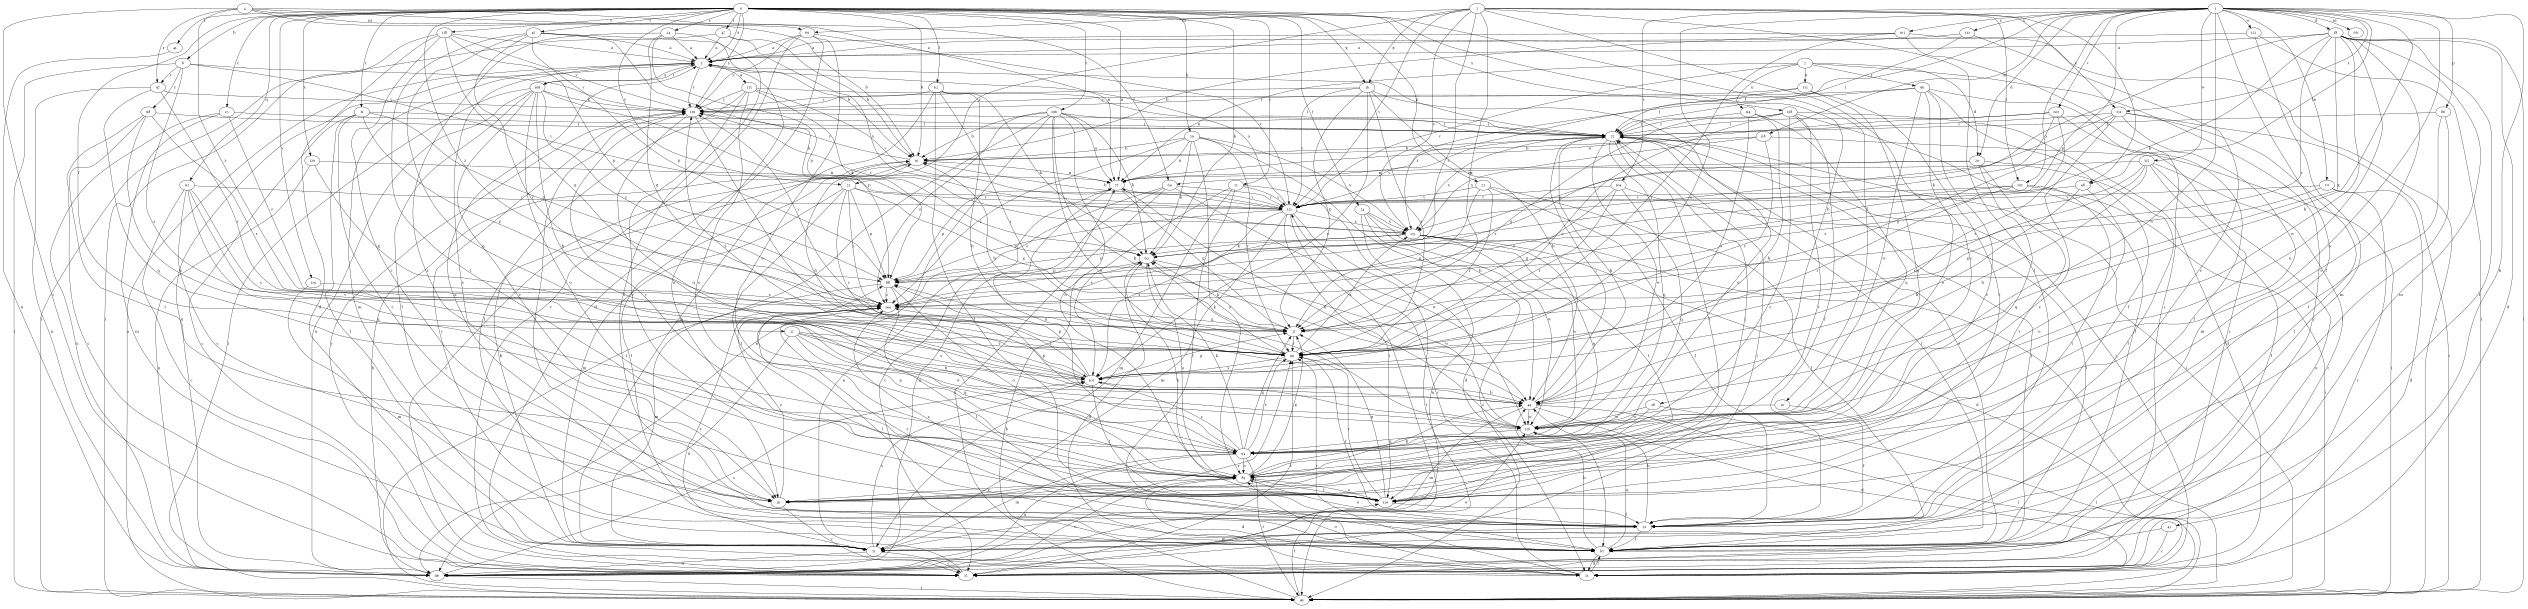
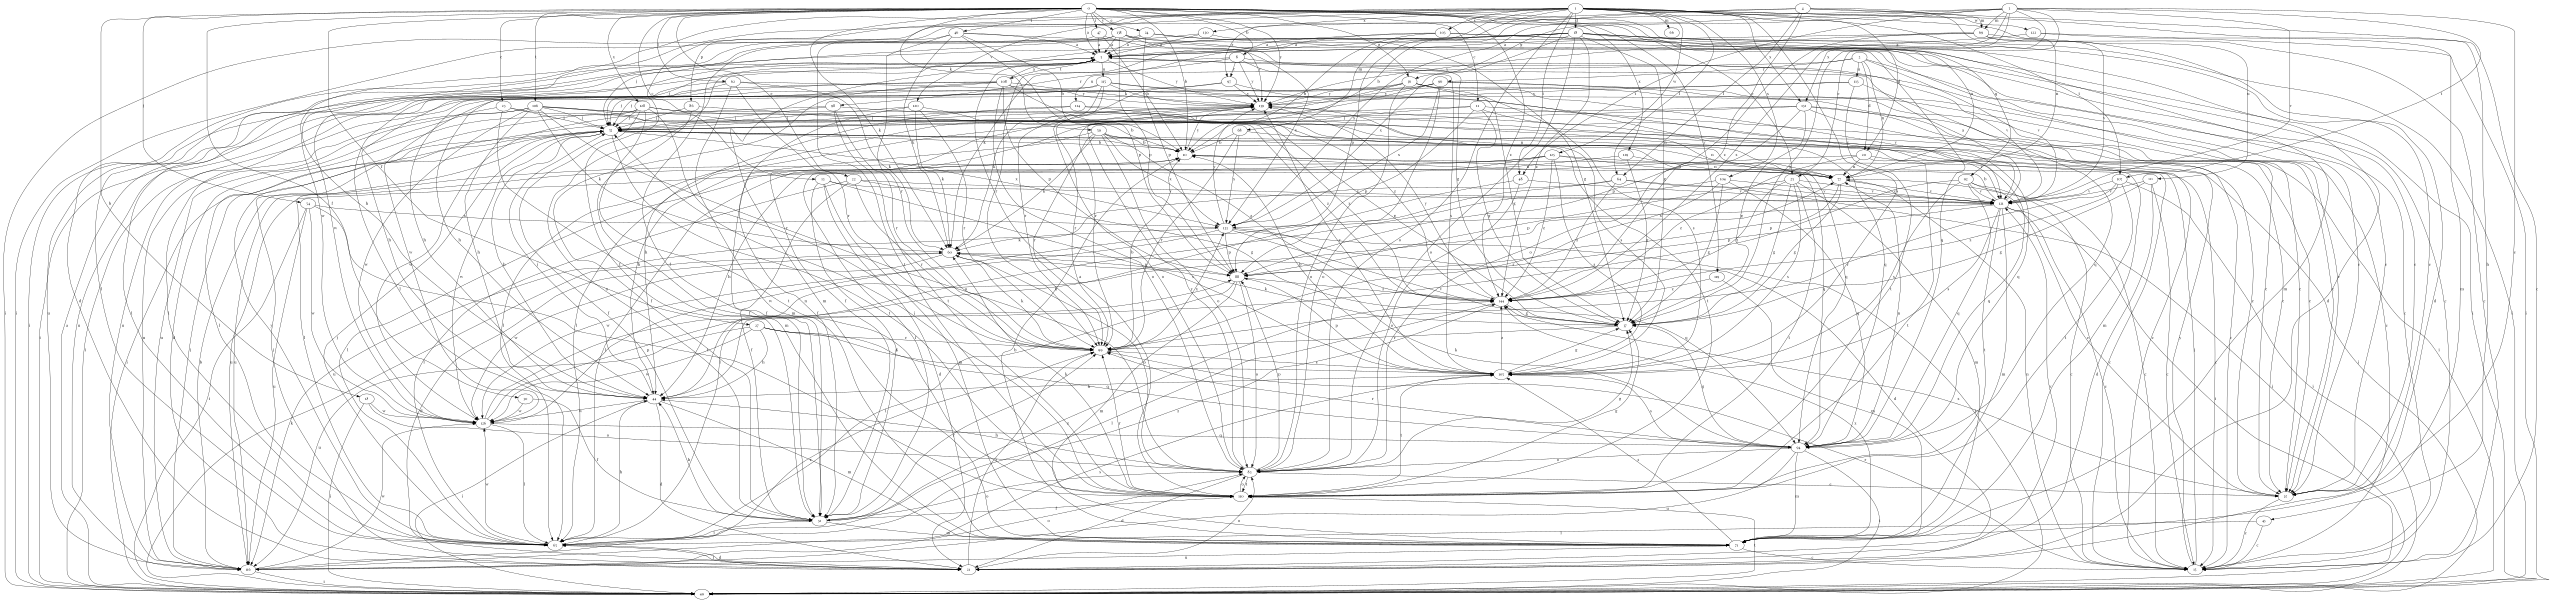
  strict digraph {
    fontname="Playfair Display"
    node [fontname="Playfair Display"]
    edge [fontname="Playfair Display"]
    0
    5
    8
    10
    11
    13
    22
    23
    24
    25
    27
    28
    30
    36
-   45
    46
    47
    54
    59
    60
    62
    77
    92
    106
    119
    128
    129
    138
    139
    144
    26
    55
    71
    108
    115
    116
    105
    121
    97
    49
    98
    15
    65
    88
    37
    32
    21
    99
    110
    44
    126
    94
    83
    133
    1
    18
    20
    43
    48
    64
    66
    68
    86
    103
    104
    107
    111
    120
    122
    125
    130
    132
    2
    96
    113
    114
    3
    69
    4
    0 -> 5 [label=a]
    0 -> 8 [label=b]
    0 -> 10 [label=b]
    0 -> 11 [label=c]
    0 -> 13 [label=c]
    0 -> 22 [label=e]
    0 -> 23 [label=e]
    0 -> 24 [label=e]
    0 -> 25 [label=e]
    0 -> 27 [label=f]
    0 -> 28 [label=b]
    0 -> 30 [label=f]
    0 -> 36 [label=g]
-   0 -> 45 [label=i]
    0 -> 46 [label=i]
    0 -> 47 [label=i]
    0 -> 54 [label=j]
    0 -> 59 [label=k]
    0 -> 60 [label=k]
    0 -> 62 [label=l]
    0 -> 77 [label=n]
    0 -> 92 [label=q]
    0 -> 106 [label=t]
    0 -> 119 [label=v]
    0 -> 128 [label=x]
    0 -> 129 [label=x]
    0 -> 138 [label=y]
    0 -> 139 [label=y]
    0 -> 144 [label=z]
    5 -> 139 [label=y]
    5 -> 26 [label=e]
    5 -> 55 [label=j]
    5 -> 71 [label=m]
    5 -> 108 [label=t]
    5 -> 115 [label=u]
    5 -> 116 [label=u]
    8 -> 139 [label=y]
    8 -> 105 [label=s]
    8 -> 121 [label=v]
    8 -> 97 [label=r]
    8 -> 49 [label=i]
    8 -> 98 [label=r]
    10 -> 77 [label=n]
    10 -> 139 [label=y]
    10 -> 15 [label=c]
    10 -> 65 [label=l]
    11 -> 26 [label=e]
    11 -> 55 [label=j]
    11 -> 15 [label=c]
    11 -> 65 [label=l]
    11 -> 88 [label=p]
    11 -> 37 [label=g]
    13 -> 71 [label=m]
    13 -> 105 [label=s]
    13 -> 121 [label=v]
    13 -> 32 [label=f]
    13 -> 21 [label=d]
    22 -> 121 [label=v]
    22 -> 65 [label=l]
    22 -> 37 [label=g]
    22 -> 32 [label=f]
    22 -> 99 [label=r]
    23 -> 144 [label=z]
    23 -> 55 [label=j]
    23 -> 71 [label=m]
    23 -> 116 [label=u]
    24 -> 5 [label=a]
    24 -> 26 [label=e]
    24 -> 65 [label=l]
    24 -> 88 [label=p]
    24 -> 37 [label=g]
    25 -> 144 [label=z]
    25 -> 71 [label=m]
    25 -> 105 [label=s]
    25 -> 121 [label=v]
    25 -> 88 [label=p]
    25 -> 37 [label=g]
    25 -> 110 [label=t]
    27 -> 116 [label=u]
    27 -> 105 [label=s]
    27 -> 99 [label=r]
    27 -> 44 [label=h]
    27 -> 126 [label=w]
    27 -> 94 [label=q]
    28 -> 49 [label=i]
    28 -> 126 [label=w]
    28 -> 83 [label=o]
    30 -> 32 [label=f]
    30 -> 126 [label=w]
    36 -> 139 [label=y]
    36 -> 105 [label=s]
    36 -> 121 [label=v]
    36 -> 37 [label=g]
    36 -> 99 [label=r]
    36 -> 44 [label=h]
    36 -> 83 [label=o]
-   45 -> 116 [label=u]
    46 -> 5 [label=a]
    46 -> 10 [label=b]
    46 -> 60 [label=k]
    46 -> 88 [label=p]
    46 -> 99 [label=r]
    46 -> 110 [label=t]
    46 -> 94 [label=q]
    47 -> 5 [label=a]
    47 -> 10 [label=b]
    47 -> 49 [label=i]
    47 -> 133 [label=x]
    54 -> 116 [label=u]
    54 -> 49 [label=i]
    54 -> 110 [label=t]
    54 -> 126 [label=w]
    54 -> 133 [label=x]
    59 -> 10 [label=b]
    59 -> 60 [label=k]
    59 -> 77 [label=n]
    59 -> 144 [label=z]
    59 -> 99 [label=r]
    59 -> 44 [label=h]
    59 -> 83 [label=o]
    59 -> 133 [label=x]
    60 -> 88 [label=p]
    60 -> 21 [label=d]
    60 -> 126 [label=w]
    60 -> 83 [label=o]
    62 -> 60 [label=k]
    62 -> 139 [label=y]
    62 -> 71 [label=m]
    62 -> 65 [label=l]
    62 -> 99 [label=r]
    62 -> 44 [label=h]
    77 -> 121 [label=v]
    77 -> 15 [label=c]
    77 -> 88 [label=p]
    77 -> 37 [label=g]
    92 -> 26 [label=e]
    92 -> 105 [label=s]
    92 -> 121 [label=v]
    92 -> 15 [label=c]
    92 -> 44 [label=v]
    92 -> 94 [label=q]
    106 -> 10 [label=b]
    106 -> 60 [label=k]
    106 -> 77 [label=n]
    106 -> 144 [label=z]
    106 -> 55 [label=j]
    106 -> 116 [label=u]
    106 -> 49 [label=i]
    106 -> 44 [label=h]
    106 -> 126 [label=w]
    106 -> 83 [label=o]
    119 -> 144 [label=z]
    119 -> 71 [label=m]
    128 -> 26 [label=e]
    128 -> 55 [label=j]
    128 -> 65 [label=l]
    128 -> 37 [label=g]
    128 -> 32 [label=f]
    128 -> 21 [label=d]
    128 -> 99 [label=r]
    128 -> 110 [label=t]
    129 -> 77 [label=n]
    129 -> 116 [label=u]
    129 -> 37 [label=g]
    138 -> 5 [label=a]
    138 -> 139 [label=y]
    138 -> 26 [label=e]
    138 -> 49 [label=i]
    138 -> 88 [label=p]
    138 -> 37 [label=g]
    138 -> 21 [label=d]
    139 -> 55 [label=j]
    139 -> 32 [label=f]
    139 -> 99 [label=r]
    139 -> 94 [label=q]
    144 -> 139 [label=y]
    144 -> 65 [label=l]
    144 -> 37 [label=g]
    26 -> 144 [label=z]
    26 -> 15 [label=c]
    55 -> 10 [label=b]
    55 -> 121 [label=v]
    55 -> 49 [label=i]
    55 -> 65 [label=l]
    55 -> 110 [label=t]
    55 -> 44 [label=h]
    55 -> 126 [label=w]
    55 -> 94 [label=q]
    55 -> 133 [label=x]
    71 -> 10 [label=b]
    71 -> 144 [label=z]
    71 -> 116 [label=u]
    71 -> 105 [label=s]
    71 -> 15 [label=c]
    108 -> 5 [label=a]
    108 -> 139 [label=k]
    108 -> 144 [label=z]
    108 -> 26 [label=e]
    108 -> 116 [label=u]
    108 -> 49 [label=i]
    108 -> 88 [label=p]
    108 -> 32 [label=f]
    108 -> 44 [label=h]
    108 -> 83 [label=o]
    115 -> 60 [label=k]
    115 -> 139 [label=y]
    115 -> 26 [label=e]
    115 -> 55 [label=j]
    115 -> 121 [label=v]
    115 -> 65 [label=l]
    115 -> 83 [label=o]
    116 -> 10 [label=b]
    116 -> 55 [label=j]
    116 -> 105 [label=s]
    116 -> 49 [label=i]
    116 -> 99 [label=r]
    116 -> 126 [label=w]
    116 -> 83 [label=o]
    105 -> 10 [label=b]
    105 -> 139 [label=y]
    105 -> 144 [label=z]
    105 -> 88 [label=p]
    105 -> 37 [label=g]
    105 -> 110 [label=t]
    105 -> 44 [label=h]
    121 -> 5 [label=a]
    121 -> 10 [label=b]
    121 -> 71 [label=m]
    121 -> 105 [label=s]
    121 -> 49 [label=i]
    121 -> 15 [label=c]
    121 -> 88 [label=p]
    121 -> 110 [label=t]
    121 -> 133 [label=x]
    97 -> 139 [label=y]
    97 -> 116 [label=u]
    97 -> 99 [label=r]
    97 -> 94 [label=q]
    49 -> 5 [label=a]
    49 -> 60 [label=k]
    49 -> 110 [label=t]
    98 -> 55 [label=j]
    98 -> 15 [label=c]
    98 -> 99 [label=r]
    98 -> 110 [label=t]
    98 -> 126 [label=w]
    15 -> 77 [label=n]
    15 -> 139 [label=y]
    15 -> 55 [label=j]
    15 -> 99 [label=r]
    65 -> 139 [label=y]
    65 -> 144 [label=z]
    65 -> 55 [label=j]
    65 -> 21 [label=d]
    65 -> 44 [label=h]
    65 -> 126 [label=w]
    88 -> 144 [label=z]
    88 -> 71 [label=m]
    88 -> 65 [label=l]
    88 -> 83 [label=o]
    37 -> 60 [label=k]
    37 -> 99 [label=r]
    32 -> 5 [label=a]
    32 -> 144 [label=z]
    32 -> 71 [label=m]
    32 -> 65 [label=l]
    32 -> 99 [label=r]
    32 -> 44 [label=h]
    32 -> 83 [label=o]
    21 -> 55 [label=j]
    21 -> 121 [label=v]
    21 -> 65 [label=l]
    21 -> 99 [label=r]
    21 -> 83 [label=o]
    99 -> 10 [label=b]
    99 -> 60 [label=k]
    99 -> 105 [label=s]
    99 -> 133 [label=x]
    110 -> 5 [label=a]
    110 -> 60 [label=k]
    110 -> 55 [label=j]
    110 -> 37 [label=g]
    110 -> 32 [label=f]
    110 -> 99 [label=r]
    110 -> 83 [label=o]
    44 -> 55 [label=j]
    44 -> 71 [label=m]
    44 -> 49 [label=i]
    44 -> 21 [label=d]
    44 -> 126 [label=w]
    126 -> 77 [label=n]
    126 -> 65 [label=l]
    126 -> 88 [label=p]
    126 -> 94 [label=q]
    94 -> 60 [label=k]
    94 -> 77 [label=n]
    94 -> 71 [label=m]
    94 -> 116 [label=u]
    94 -> 105 [label=s]
    94 -> 49 [label=i]
    94 -> 37 [label=g]
    94 -> 99 [label=r]
    94 -> 83 [label=o]
    83 -> 139 [label=y]
    83 -> 26 [label=e]
    83 -> 88 [label=p]
    83 -> 37 [label=g]
    83 -> 21 [label=d]
    83 -> 110 [label=t]
    83 -> 44 [label=h]
    133 -> 60 [label=k]
    133 -> 139 [label=y]
    133 -> 49 [label=i]
    133 -> 88 [label=p]
    133 -> 21 [label=d]
    133 -> 126 [label=w]
    133 -> 94 [label=q]
    1 -> 105 [label=s]
    1 -> 88 [label=p]
    1 -> 32 [label=f]
    1 -> 44 [label=h]
    1 -> 126 [label=w]
    1 -> 83 [label=o]
    1 -> 18 [label=d]
    1 -> 20 [label=d]
    1 -> 43 [label=h]
    1 -> 48 [label=i]
    1 -> 64 [label=l]
    1 -> 66 [label=m]
    1 -> 68 [label=m]
    1 -> 86 [label=p]
    1 -> 103 [label=s]
    1 -> 104 [label=s]
    1 -> 107 [label=t]
    1 -> 111 [label=u]
    1 -> 120 [label=v]
    1 -> 122 [label=w]
    1 -> 125 [label=w]
    1 -> 130 [label=x]
    1 -> 132 [label=x]
    18 -> 5 [label=a]
    18 -> 60 [label=k]
    18 -> 144 [label=z]
    18 -> 26 [label=e]
    18 -> 71 [label=m]
    18 -> 49 [label=i]
    18 -> 65 [label=l]
    18 -> 37 [label=g]
    18 -> 21 [label=d]
    18 -> 126 [label=w]
    18 -> 83 [label=o]
    18 -> 133 [label=x]
    20 -> 77 [label=n]
    20 -> 144 [label=z]
    20 -> 32 [label=f]
    20 -> 110 [label=t]
    20 -> 94 [label=q]
    43 -> 15 [label=c]
    43 -> 65 [label=l]
    48 -> 121 [label=v]
    48 -> 44 [label=h]
    48 -> 83 [label=o]
    64 -> 144 [label=z]
    64 -> 116 [label=u]
    64 -> 121 [label=v]
    64 -> 49 [label=i]
    64 -> 126 [label=w]
    68 -> 10 [label=b]
    68 -> 49 [label=i]
    68 -> 99 [label=r]
    68 -> 133 [label=x]
    86 -> 55 [label=j]
    86 -> 32 [label=f]
    86 -> 110 [label=t]
    103 -> 5 [label=a]
    103 -> 10 [label=b]
    103 -> 49 [label=i]
    103 -> 15 [label=c]
    103 -> 99 [label=r]
    104 -> 121 [label=v]
    104 -> 65 [label=l]
    104 -> 37 [label=g]
    104 -> 99 [label=r]
    104 -> 94 [label=q]
    107 -> 144 [label=z]
    107 -> 121 [label=v]
    107 -> 49 [label=i]
    107 -> 99 [label=r]
    107 -> 110 [label=t]
    111 -> 121 [label=v]
    111 -> 15 [label=c]
    111 -> 37 [label=g]
    111 -> 21 [label=d]
    120 -> 60 [label=k]
    120 -> 77 [label=n]
    120 -> 55 [label=j]
    120 -> 32 [label=f]
    120 -> 99 [label=r]
    122 -> 5 [label=a]
    122 -> 71 [label=m]
    122 -> 49 [label=i]
    125 -> 77 [label=n]
    125 -> 144 [label=z]
    125 -> 116 [label=u]
    125 -> 105 [label=s]
    125 -> 15 [label=c]
    125 -> 65 [label=l]
    125 -> 44 [label=h]
    130 -> 5 [label=a]
    130 -> 26 [label=e]
    130 -> 55 [label=j]
    132 -> 26 [label=e]
    132 -> 55 [label=j]
    132 -> 71 [label=m]
    132 -> 49 [label=i]
    132 -> 65 [label=l]
    132 -> 88 [label=p]
    132 -> 37 [label=g]
    2 -> 77 [label=n]
    2 -> 121 [label=v]
    2 -> 15 [label=c]
    2 -> 20 [label=d]
    2 -> 96 [label=r]
    2 -> 113 [label=u]
    2 -> 114 [label=u]
    96 -> 139 [label=y]
    96 -> 26 [label=e]
    96 -> 15 [label=c]
    96 -> 32 [label=f]
    96 -> 126 [label=w]
    96 -> 83 [label=o]
    96 -> 133 [label=x]
    113 -> 139 [label=y]
    113 -> 55 [label=j]
    113 -> 110 [label=t]
    113 -> 94 [label=q]
    114 -> 55 [label=j]
    114 -> 105 [label=s]
    114 -> 44 [label=h]
    114 -> 94 [label=q]
    3 -> 25 [label=e]
    3 -> 36 [label=g]
    3 -> 144 [label=z]
    3 -> 26 [label=e]
    3 -> 121 [label=v]
    3 -> 37 [label=g]
    3 -> 32 [label=f]
    3 -> 133 [label=x]
    3 -> 48 [label=i]
    3 -> 107 [label=t]
    3 -> 132 [label=x]
    3 -> 69 [label=m]
    69 -> 5 [label=a]
    69 -> 139 [label=y]
    69 -> 121 [label=v]
    69 -> 15 [label=c]
    69 -> 21 [label=d]
    69 -> 83 [label=o]
    4 -> 10 [label=b]
    4 -> 77 [label=n]
    4 -> 144 [label=z]
    4 -> 97 [label=r]
    4 -> 15 [label=c]
    4 -> 64 [label=l]
    4 -> 69 [label=m]
  }
